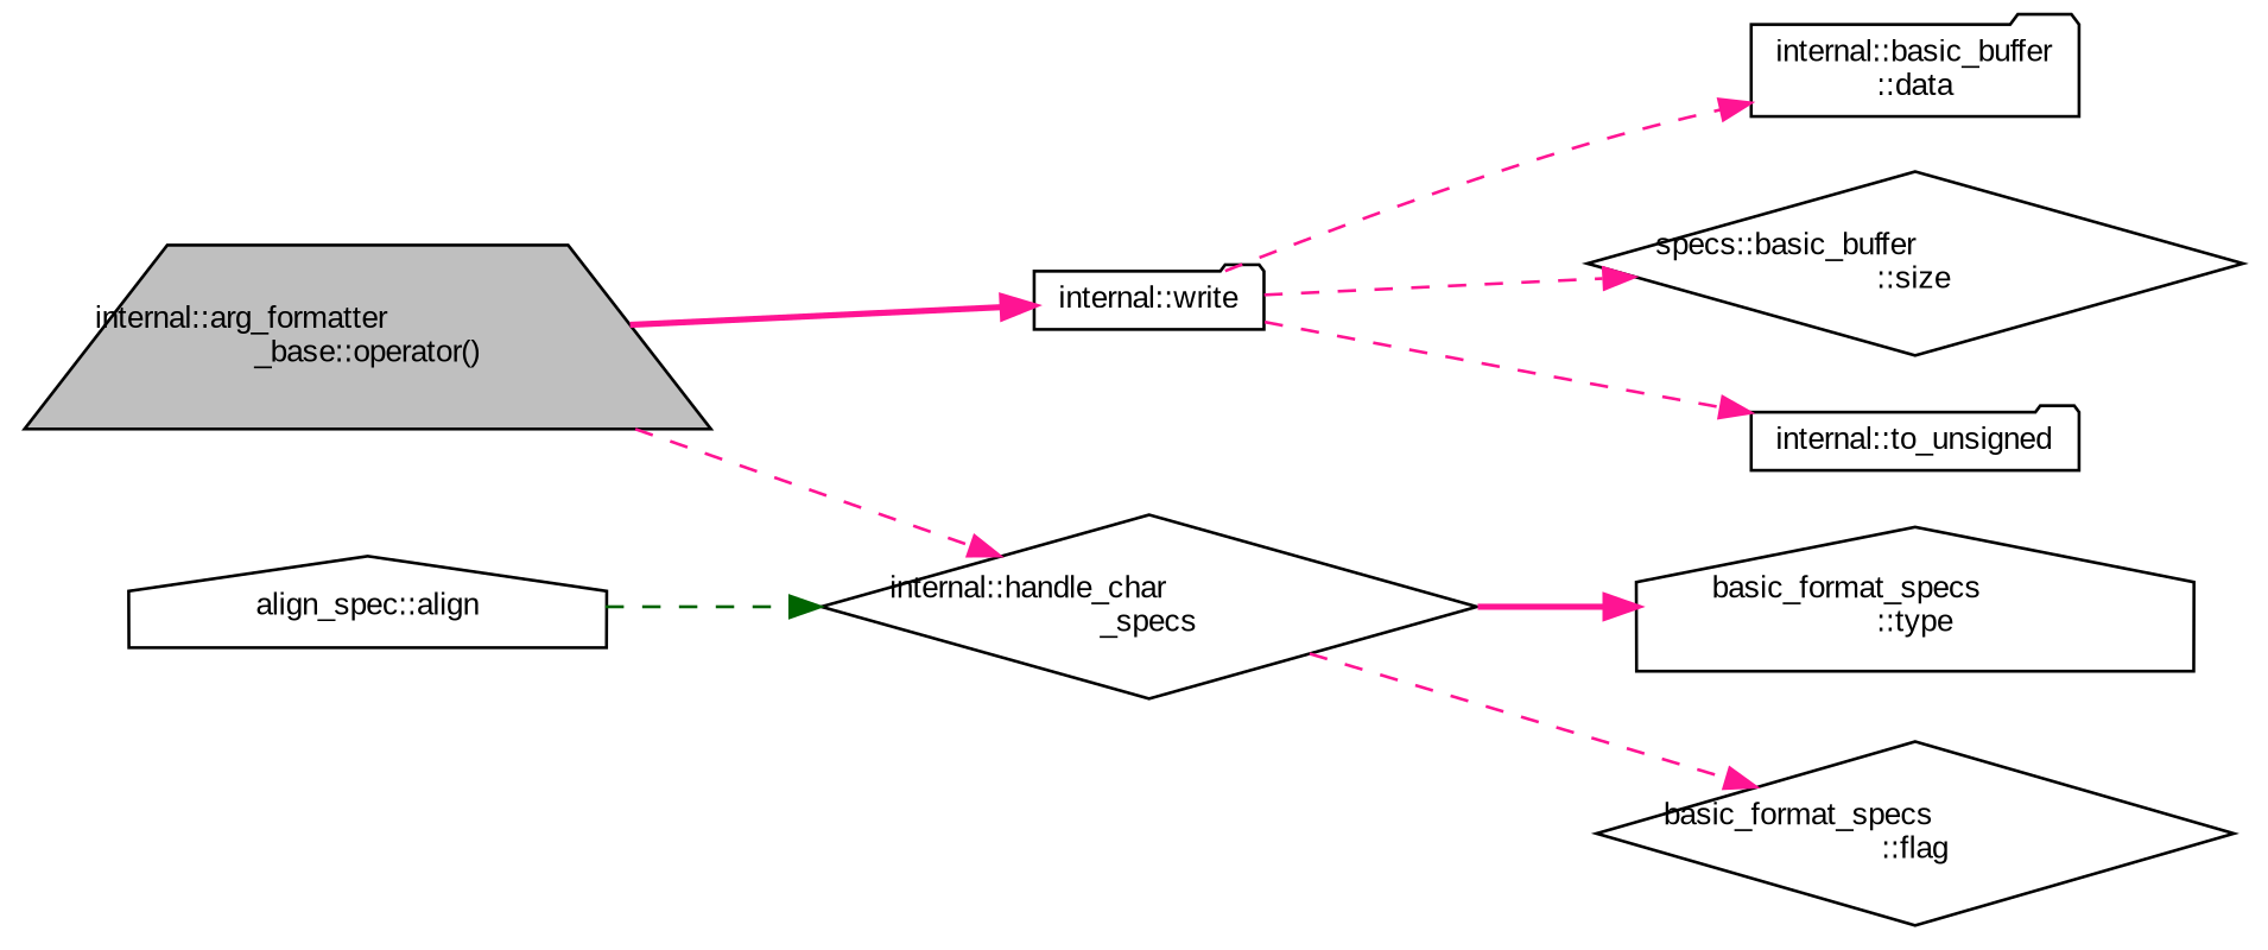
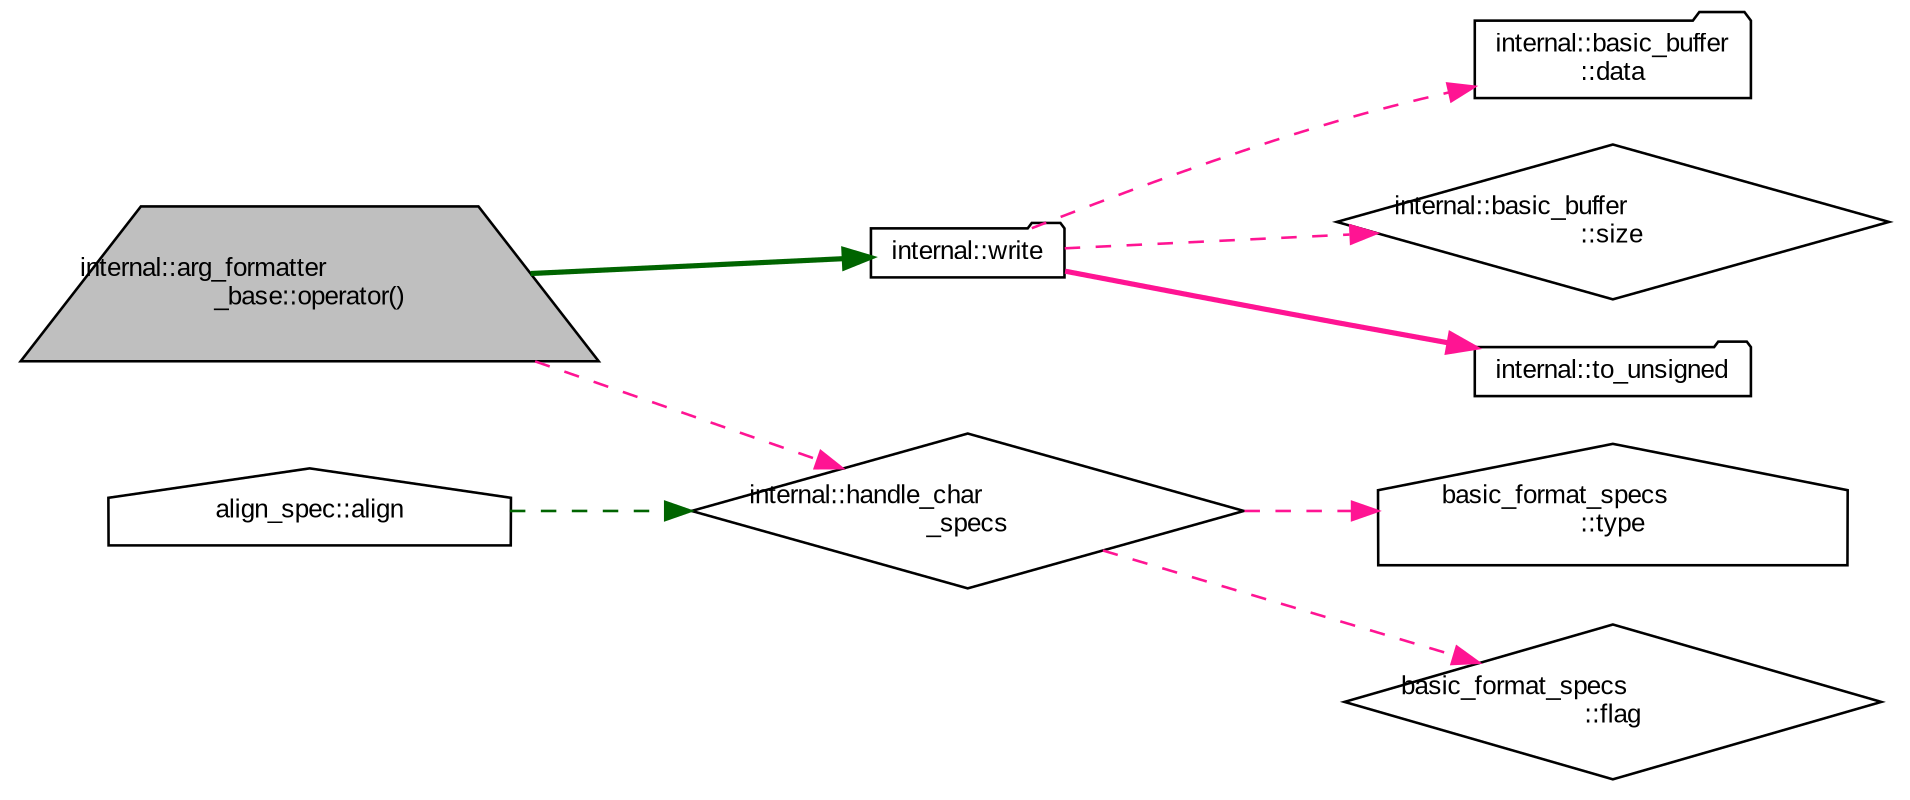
  digraph {
    fontname="Liberation Sans"
    rankdir=LR
    node [color=black fillcolor=white fontname="Liberation Sans" fontsize=10 shape=folder style=filled]
    edge [color=deeppink fontname="Liberation Sans" fontsize=10 labelfontname=Helvetica labelfontsize=10 style=dashed]
    n1 [fillcolor=grey75 fontcolor=black height=0.2 label="internal::arg_formatter\l_base::operator()" shape=trapezium width=0.4]
    n2 [height=0.2 label="internal::write" width=0.4]
    n3 [height=0.2 label="internal::handle_char\l_specs" shape=diamond width=0.4]
    n4 [height=0.2 label="internal::basic_buffer\l::data" width=0.4]
-   n5 [height=0.2 label="specs::basic_buffer\l::size" shape=diamond width=0.4]
+   n5 [height=0.2 label="internal::basic_buffer\l::size" shape=diamond width=0.4]
    n6 [height=0.2 label="internal::to_unsigned" width=0.4]
    n7 [height=0.2 label="basic_format_specs\l::type" shape=house width=0.4]
    n8 [height=0.2 label="basic_format_specs\l::flag" shape=diamond width=0.4]
    n9 [height=0.2 label="align_spec::align" shape=house width=0.4]
-   n1 -> n2 [style=bold]
+   n1 -> n2 [color=darkgreen style=bold]
    n1 -> n3
    n2 -> n4
    n2 -> n5
-   n2 -> n6
-   n3 -> n7 [style=bold]
+   n2 -> n6 [style=bold]
+   n3 -> n7
    n3 -> n8
    n9 -> n3 [color=darkgreen]
  }
